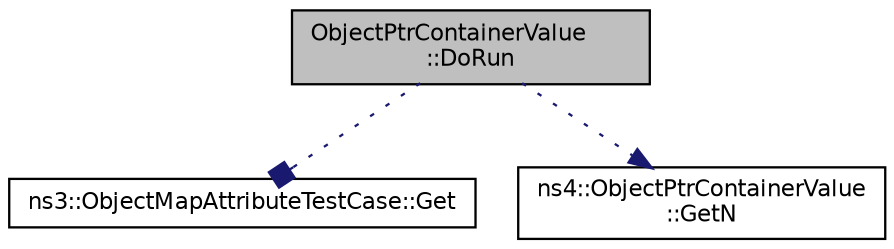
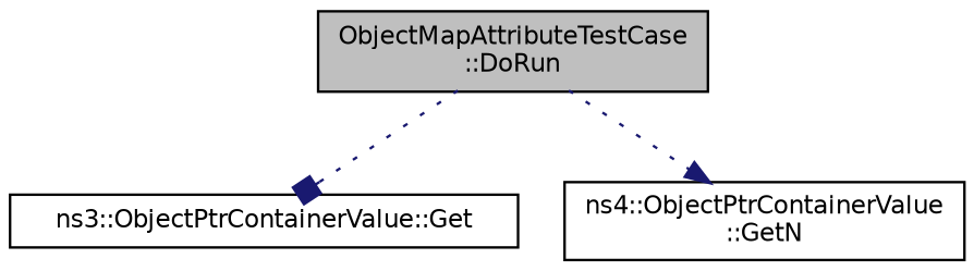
  digraph {
    rankdir=TB
    node [color=black fillcolor=white fontname=Helvetica fontsize=10 shape=record style=filled]
    edge [color=midnightblue fontname=Helvetica fontsize=10 labelfontname=Helvetica labelfontsize=10 style=dotted]
-   n1 [fillcolor=grey75 fontcolor=black height=0.2 label="ObjectPtrContainerValue\l::DoRun" width=0.4]
-   n2 [height=0.2 label="ns3::ObjectMapAttributeTestCase::Get" width=0.4]
+   n1 [fillcolor=grey75 fontcolor=black height=0.2 label="ObjectMapAttributeTestCase\l::DoRun" width=0.4]
+   n2 [height=0.2 label="ns3::ObjectPtrContainerValue::Get" width=0.4]
    n3 [height=0.2 label="ns4::ObjectPtrContainerValue\l::GetN" width=0.4]
    n1 -> n2 [arrowhead=box]
    n1 -> n3 [arrowhead=normal]
  }
